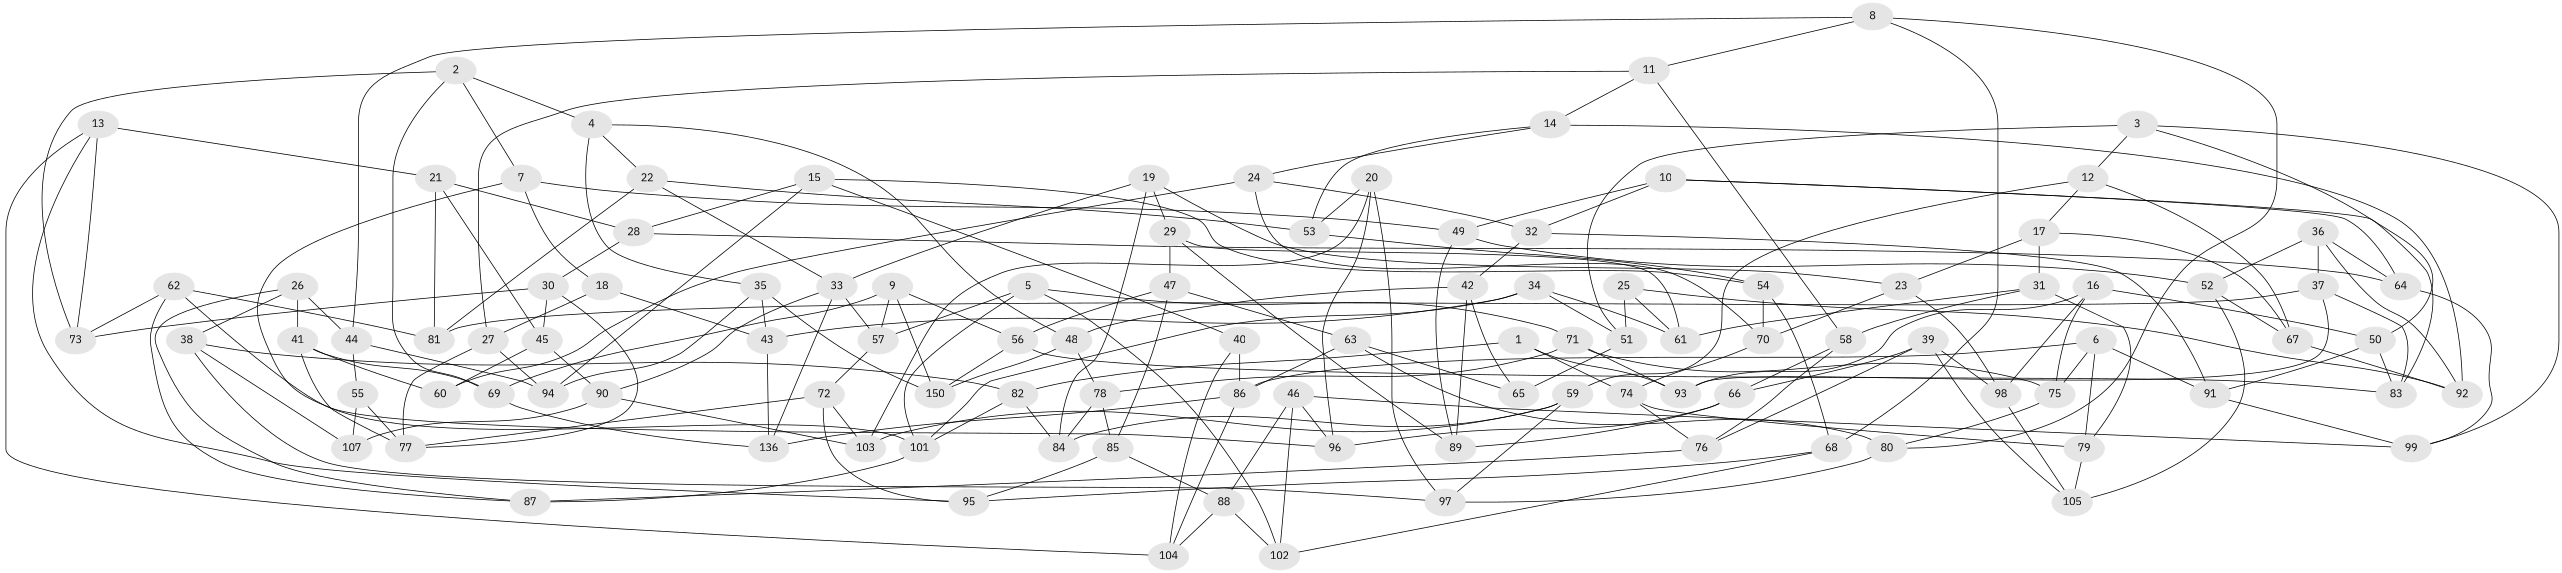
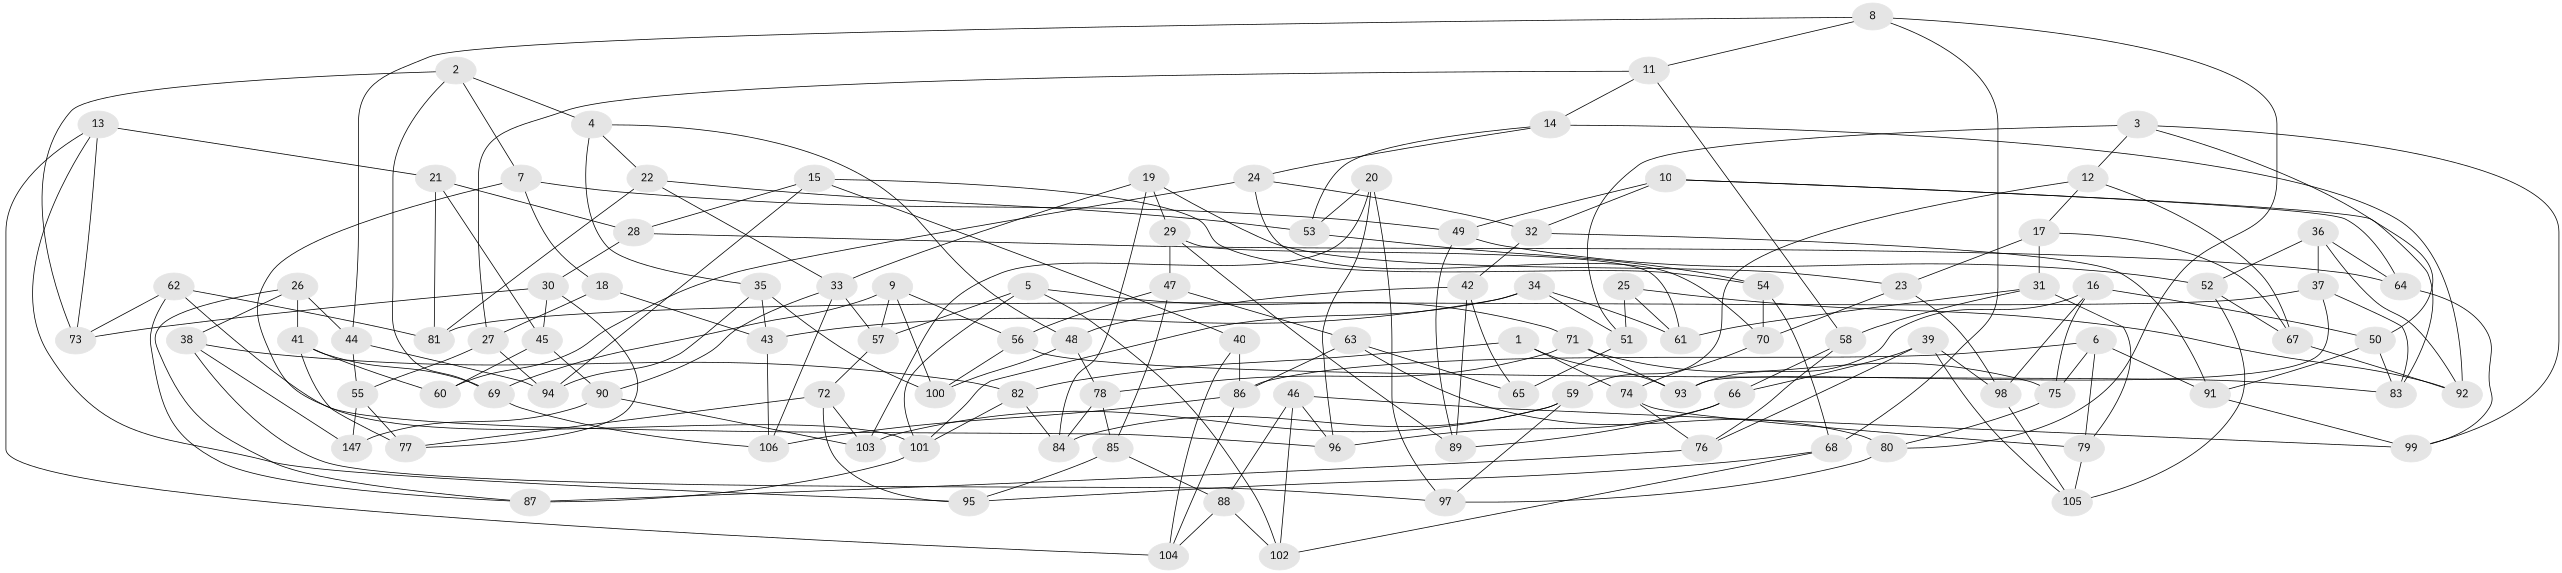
  graph {
    fontname="IBM Plex Sans"
    node [color=gray90 fontname="IBM Plex Sans" style=filled]
    edge [fontname="IBM Plex Sans"]
    1
    74
    82
    93
    79
    76
    101
    84
    2
    4
    7
    69
    73
    22
    35
    48
    18
    49
-   106 [label=136]
+   106
    3
    12
    50
    51
    99
    17
    59
    67
    91
    83
    65
    53
    33
    81
-   100 [label=150]
+   100
    94
    43
    78
    5
    57
    71
    102
    72
    75
    87
    6
    86
    80
    105
    27
    89
    52
    8
    11
    44
    68
    14
    58
    55
    95
    97
    9
    56
    10
    32
    64
    42
    24
    92
    66
    23
    31
    103
    13
    21
    104
    28
    45
    60
    70
    54
    15
    40
    30
    16
    98
    61
    19
    29
    47
    90
    20
    96
    25
    26
    38
    41
-   107
+   107 [label=147]
    77
    63
    85
    34
    36
    37
    39
    46
    88
    62
    1 -- 74
    1 -- 82
    1 -- 93
    74 -- 79
    74 -- 76
    82 -- 101
    82 -- 84
    79 -- 105
    76 -- 87
    101 -- 87
    2 -- 4
    2 -- 7
    2 -- 69
    2 -- 73
    4 -- 22
    4 -- 35
    4 -- 48
    7 -- 101
    7 -- 18
    7 -- 49
    69 -- 106
    22 -- 53
    22 -- 33
    22 -- 81
    35 -- 100
    35 -- 94
    35 -- 43
    48 -- 100
    48 -- 78
    18 -- 43
    18 -- 27
    49 -- 89
    49 -- 52
    3 -- 12
    3 -- 50
    3 -- 51
    3 -- 99
    12 -- 17
    12 -- 59
    12 -- 67
    50 -- 91
    50 -- 83
    51 -- 65
    17 -- 67
    17 -- 23
    17 -- 31
    59 -- 84
    59 -- 97
    59 -- 103
    67 -- 92
    91 -- 99
    53 -- 54
    33 -- 106
    33 -- 57
    33 -- 90
    43 -- 106
    78 -- 84
    78 -- 85
    5 -- 101
    5 -- 57
    5 -- 71
    5 -- 102
    57 -- 72
    71 -- 93
    71 -- 78
    71 -- 75
    72 -- 95
    72 -- 103
    72 -- 77
    75 -- 80
    6 -- 79
    6 -- 91
    6 -- 75
    6 -- 86
    86 -- 106
    86 -- 104
    80 -- 97
    27 -- 94
-   27 -- 77
+   27 -- 55
    52 -- 67
    52 -- 105
    8 -- 80
    8 -- 11
    8 -- 44
    8 -- 68
    11 -- 27
    11 -- 14
    11 -- 58
    44 -- 94
    44 -- 55
    68 -- 102
    68 -- 95
    14 -- 53
    14 -- 24
    14 -- 92
    58 -- 76
    58 -- 66
    55 -- 107
    55 -- 77
    9 -- 69
    9 -- 100
    9 -- 57
    9 -- 56
    56 -- 83
    56 -- 100
    10 -- 49
    10 -- 83
    10 -- 32
    10 -- 64
    32 -- 91
    32 -- 42
    64 -- 99
    42 -- 48
    42 -- 65
    42 -- 89
    24 -- 32
    24 -- 60
    24 -- 70
    66 -- 89
    66 -- 96
    23 -- 70
    23 -- 98
    31 -- 79
    31 -- 58
    31 -- 61
    13 -- 73
    13 -- 95
    13 -- 21
    13 -- 104
    21 -- 81
    21 -- 28
    21 -- 45
    28 -- 64
    28 -- 30
    45 -- 60
    45 -- 90
    70 -- 74
    54 -- 68
    54 -- 70
    15 -- 94
    15 -- 28
    15 -- 54
    15 -- 40
    40 -- 86
    40 -- 104
    30 -- 73
    30 -- 45
    30 -- 77
    16 -- 93
    16 -- 50
    16 -- 75
    16 -- 98
    98 -- 105
    19 -- 84
    19 -- 33
    19 -- 23
    19 -- 29
    29 -- 89
    29 -- 61
    29 -- 47
    47 -- 56
    47 -- 63
    47 -- 85
    90 -- 103
    90 -- 107
    20 -- 53
    20 -- 97
    20 -- 103
    20 -- 96
    25 -- 51
    25 -- 92
    25 -- 61
    26 -- 87
    26 -- 44
    26 -- 38
    26 -- 41
    38 -- 82
    38 -- 97
    38 -- 107
    41 -- 69
    41 -- 60
    41 -- 77
    63 -- 65
    63 -- 86
    63 -- 80
    85 -- 95
    85 -- 88
    34 -- 101
    34 -- 51
    34 -- 43
    34 -- 61
    36 -- 52
    36 -- 64
    36 -- 92
    36 -- 37
    37 -- 93
    37 -- 83
    37 -- 81
    39 -- 76
    39 -- 105
    39 -- 66
    39 -- 98
    46 -- 99
    46 -- 102
    46 -- 96
    46 -- 88
    88 -- 102
    88 -- 104
    62 -- 73
    62 -- 81
    62 -- 87
    62 -- 96
  }
